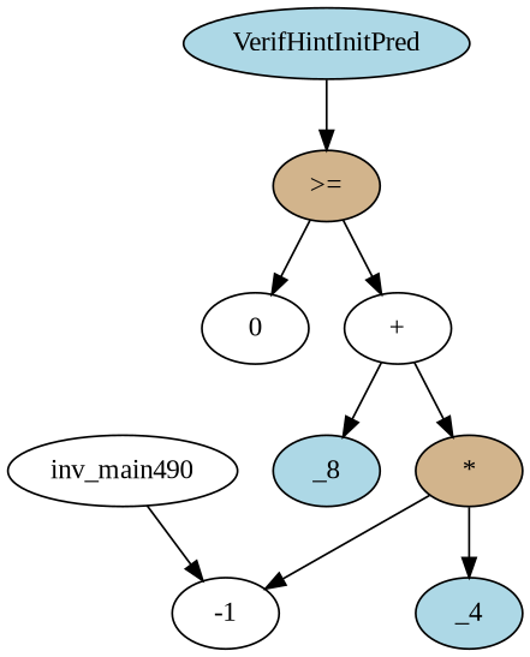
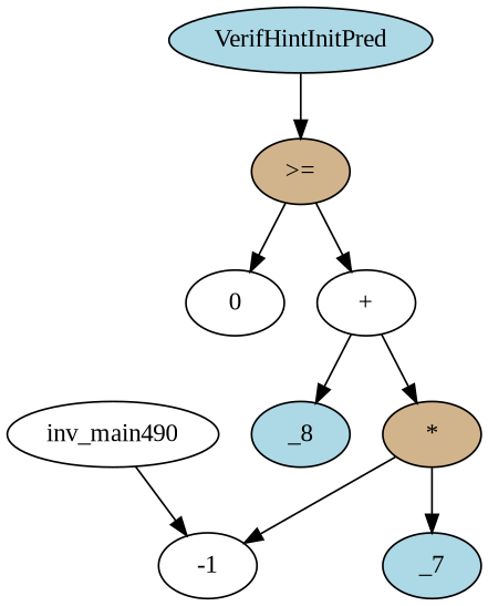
  digraph {
    fontname="Liberation Serif"
    node [fillcolor=white fontname="Liberation Serif" style=filled]
    edge [fontname="Liberation Serif"]
    n1 [label=inv_main490]
    n2 [label=-1]
    n3 [fillcolor=lightblue label=VerifHintInitPred]
    n4 [fillcolor=tan label=">="]
    n5 [label=0]
    n6 [label="+"]
    n7 [fillcolor=lightblue label=_8]
    n8 [fillcolor=tan label="*"]
-   n9 [fillcolor=lightblue label=_4]
+   n9 [fillcolor=lightblue label=_7]
    n1 -> n2
    n3 -> n4
    n4 -> n5
    n4 -> n6
    n6 -> n7
    n6 -> n8
    n8 -> n2
    n8 -> n9
  }
